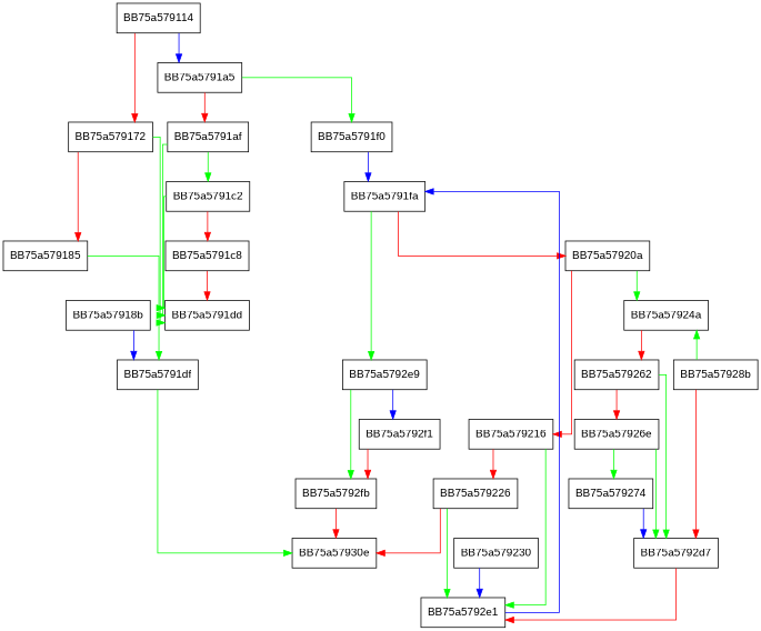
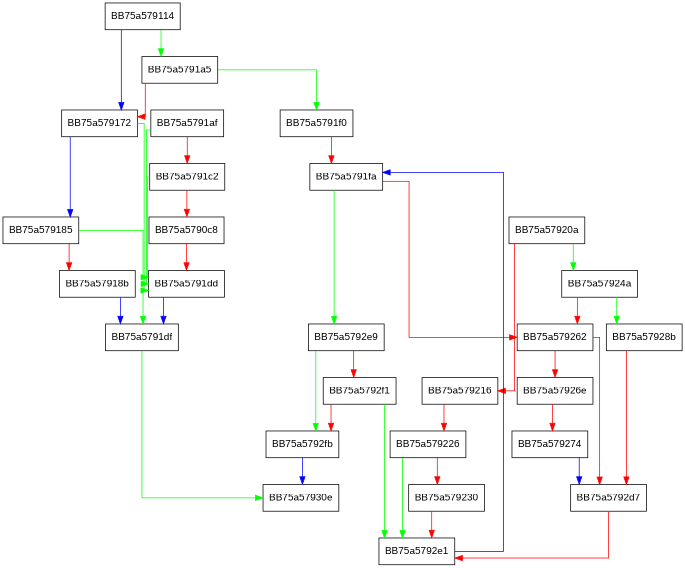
  digraph {
    fontname="Liberation Sans"
    splines=ortho
    node [fontname="Liberation Sans" shape=box]
    edge [color=red fontname="Liberation Sans"]
    BB75a579114
    BB75a5791a5
    BB75a579172
    BB75a5791f0
    BB75a5791af
    BB75a579185
    BB75a5791dd
    BB75a5791fa
    BB75a5791c2
    BB75a5791df
    BB75a57930e
    BB75a57918b
    BB75a5792e9
    BB75a57920a
-   BB75a5791c8
+   BB75a5791c8 [label=BB75a5790c8]
    BB75a5792fb
    BB75a5792f1
    BB75a57924a
    BB75a579216
    BB75a57928b
    BB75a579262
    BB75a5792e1
    BB75a579226
    BB75a5792d7
    BB75a57926e
    BB75a579230
    BB75a579274
-   BB75a579114 -> BB75a5791a5 [color=blue]
-   BB75a579114 -> BB75a579172
+   BB75a579114 -> BB75a5791a5 [color=green]
+   BB75a579114 -> BB75a579172 [color=blue]
    BB75a5791a5 -> BB75a5791f0 [color=green]
-   BB75a5791a5 -> BB75a5791af
-   BB75a579172 -> BB75a579185
+   BB75a5791a5 -> BB75a579172
+   BB75a579172 -> BB75a579185 [color=blue]
    BB75a579172 -> BB75a5791dd [color=green]
-   BB75a5791f0 -> BB75a5791fa [color=blue]
+   BB75a5791f0 -> BB75a5791fa
    BB75a5791af -> BB75a5791dd [color=green]
-   BB75a5791af -> BB75a5791c2 [color=green]
+   BB75a5791af -> BB75a5791c2
    BB75a579185 -> BB75a5791df [color=green]
+   BB75a579185 -> BB75a57918b
+   BB75a5791dd -> BB75a5791df [color=blue]
    BB75a5791fa -> BB75a5792e9 [color=green]
-   BB75a5791fa -> BB75a57920a
+   BB75a5791fa -> BB75a579262
    BB75a5791c2 -> BB75a5791dd [color=green]
    BB75a5791c2 -> BB75a5791c8
    BB75a5791df -> BB75a57930e [color=green]
    BB75a57918b -> BB75a5791df [color=blue]
    BB75a5792e9 -> BB75a5792fb [color=green]
-   BB75a5792e9 -> BB75a5792f1 [color=blue]
+   BB75a5792e9 -> BB75a5792f1
    BB75a57920a -> BB75a57924a [color=green]
    BB75a57920a -> BB75a579216
    BB75a5791c8 -> BB75a5791dd
-   BB75a5792fb -> BB75a57930e
+   BB75a5792fb -> BB75a57930e [color=blue]
    BB75a5792f1 -> BB75a5792fb
-   BB75a57928b -> BB75a57924a [color=green]
+   BB75a57924a -> BB75a57928b [color=green]
    BB75a57924a -> BB75a579262
-   BB75a579216 -> BB75a5792e1 [color=green]
+   BB75a5792f1 -> BB75a5792e1 [color=green]
    BB75a579216 -> BB75a579226
    BB75a57928b -> BB75a5792d7
-   BB75a579262 -> BB75a5792d7 [color=green]
+   BB75a579262 -> BB75a5792d7
    BB75a579262 -> BB75a57926e
    BB75a5792e1 -> BB75a5791fa [color=blue]
    BB75a579226 -> BB75a5792e1 [color=green]
-   BB75a579226 -> BB75a57930e
+   BB75a579226 -> BB75a579230
    BB75a5792d7 -> BB75a5792e1
-   BB75a57926e -> BB75a5792d7 [color=green]
-   BB75a57926e -> BB75a579274 [color=green]
-   BB75a579230 -> BB75a5792e1 [color=blue]
+   BB75a57926e -> BB75a579274
+   BB75a579230 -> BB75a5792e1
    BB75a579274 -> BB75a5792d7 [color=blue]
  }
